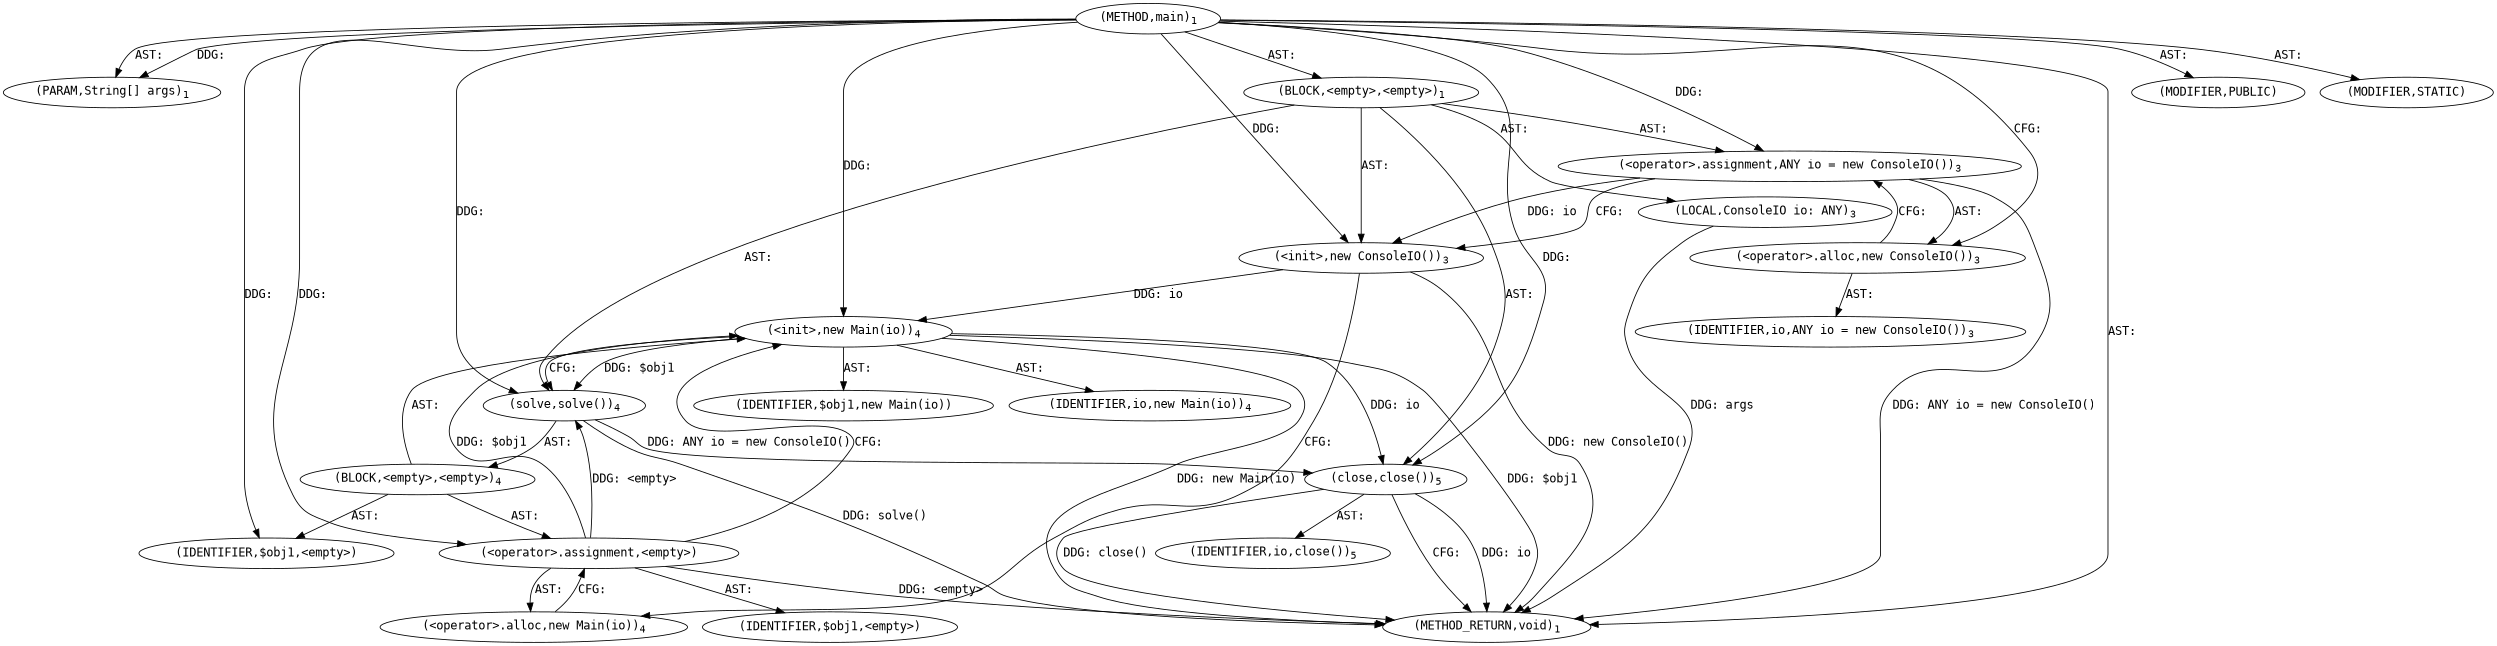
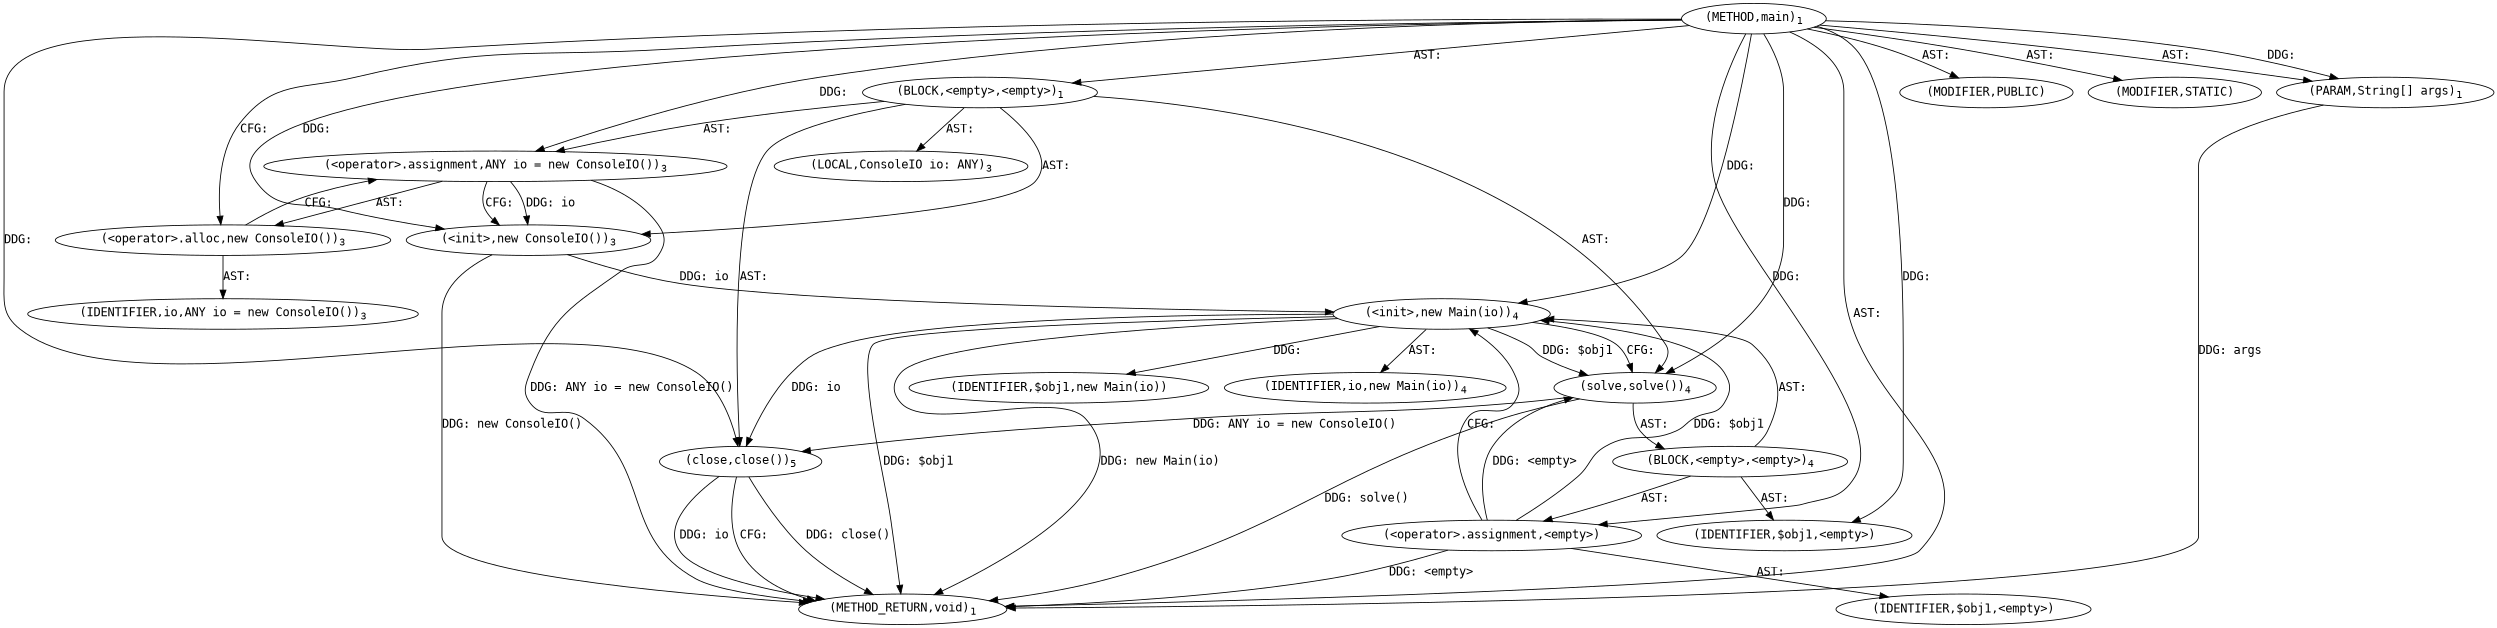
  digraph {
    fontname="DejaVu Sans Mono"
    node [fontname="DejaVu Sans Mono"]
    edge [fontname="DejaVu Sans Mono"]
    n1 [label=<(METHOD,main)<SUB>1</SUB>>]
    n2 [label=<(PARAM,String[] args)<SUB>1</SUB>>]
    n3 [label=<(BLOCK,&lt;empty&gt;,&lt;empty&gt;)<SUB>1</SUB>>]
    n4 [label=<(&lt;operator&gt;.assignment,ANY io = new ConsoleIO())<SUB>3</SUB>>]
    n5 [label=<(&lt;operator&gt;.alloc,new ConsoleIO())<SUB>3</SUB>>]
    n6 [label=<(&lt;init&gt;,new ConsoleIO())<SUB>3</SUB>>]
    n7 [label=<(solve,solve())<SUB>4</SUB>>]
    n8 [label=<(&lt;operator&gt;.assignment,&lt;empty&gt;)>]
    n9 [label=<(&lt;init&gt;,new Main(io))<SUB>4</SUB>>]
    n10 [label=<(IDENTIFIER,$obj1,&lt;empty&gt;)>]
    n11 [label=<(close,close())<SUB>5</SUB>>]
    n12 [label=<(MODIFIER,PUBLIC)>]
    n13 [label=<(MODIFIER,STATIC)>]
    n14 [label=<(METHOD_RETURN,void)<SUB>1</SUB>>]
    n15 [label=<(LOCAL,ConsoleIO io: ANY)<SUB>3</SUB>>]
    n16 [label=<(IDENTIFIER,io,ANY io = new ConsoleIO())<SUB>3</SUB>>]
-   n17 [label=<(&lt;operator&gt;.alloc,new Main(io))<SUB>4</SUB>>]
    n18 [label=<(BLOCK,&lt;empty&gt;,&lt;empty&gt;)<SUB>4</SUB>>]
    n19 [label=<(IDENTIFIER,$obj1,&lt;empty&gt;)>]
    n20 [label=<(IDENTIFIER,$obj1,new Main(io))>]
    n21 [label=<(IDENTIFIER,io,new Main(io))<SUB>4</SUB>>]
-   n22 [label=<(IDENTIFIER,io,close())<SUB>5</SUB>>]
    n1 -> n2 [label="AST: "]
    n1 -> n2 [label="DDG: "]
    n1 -> n3 [label="AST: "]
    n1 -> n4 [label="DDG: "]
    n1 -> n5 [label="CFG: "]
    n1 -> n6 [label="DDG: "]
    n1 -> n7 [label="DDG: "]
    n1 -> n8 [label="DDG: "]
    n1 -> n9 [label="DDG: "]
    n1 -> n10 [label="DDG: "]
    n1 -> n11 [label="DDG: "]
    n1 -> n12 [label="AST: "]
    n1 -> n13 [label="AST: "]
    n1 -> n14 [label="AST: "]
-   n15 -> n14 [label="DDG: args"]
+   n2 -> n14 [label="DDG: args"]
    n3 -> n4 [label="AST: "]
    n3 -> n6 [label="AST: "]
    n3 -> n7 [label="AST: "]
    n3 -> n11 [label="AST: "]
    n3 -> n15 [label="AST: "]
    n4 -> n5 [label="AST: "]
    n4 -> n6 [label="CFG: "]
    n4 -> n6 [label="DDG: io"]
    n4 -> n14 [label="DDG: ANY io = new ConsoleIO()"]
    n5 -> n4 [label="CFG: "]
    n5 -> n16 [label="AST: "]
    n6 -> n9 [label="DDG: io"]
    n6 -> n14 [label="DDG: new ConsoleIO()"]
-   n6 -> n17 [label="CFG: "]
    n7 -> n11 [label="DDG: ANY io = new ConsoleIO()"]
    n7 -> n14 [label="DDG: solve()"]
    n7 -> n18 [label="AST: "]
    n8 -> n7 [label="DDG: &lt;empty&gt;"]
    n8 -> n9 [label="CFG: "]
    n8 -> n9 [label="DDG: $obj1"]
    n8 -> n14 [label="DDG: &lt;empty&gt;"]
-   n8 -> n17 [label="AST: "]
    n8 -> n19 [label="AST: "]
    n9 -> n7 [label="CFG: "]
    n9 -> n7 [label="DDG: $obj1"]
    n9 -> n11 [label="DDG: io"]
    n9 -> n14 [label="DDG: $obj1"]
    n9 -> n14 [label="DDG: new Main(io)"]
-   n9 -> n20 [label="AST: "]
+   n9 -> n20 [label="DDG: "]
    n9 -> n21 [label="AST: "]
    n11 -> n14 [label="CFG: "]
    n11 -> n14 [label="DDG: io"]
    n11 -> n14 [label="DDG: close()"]
-   n11 -> n22 [label="AST: "]
-   n17 -> n8 [label="CFG: "]
    n18 -> n8 [label="AST: "]
    n18 -> n9 [label="AST: "]
    n18 -> n10 [label="AST: "]
  }
